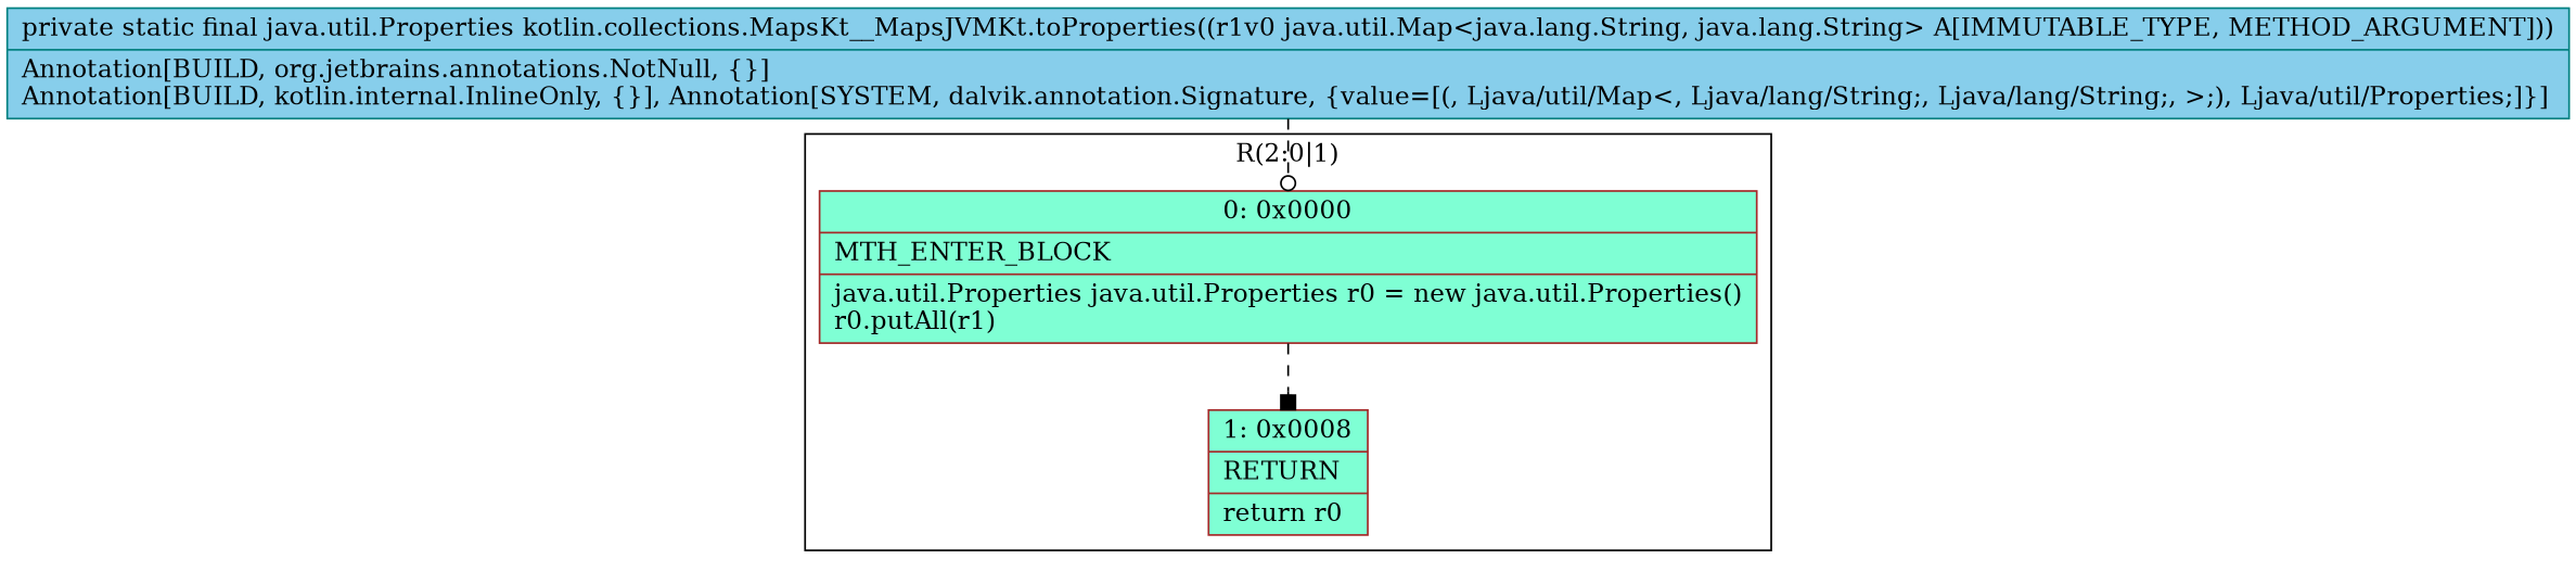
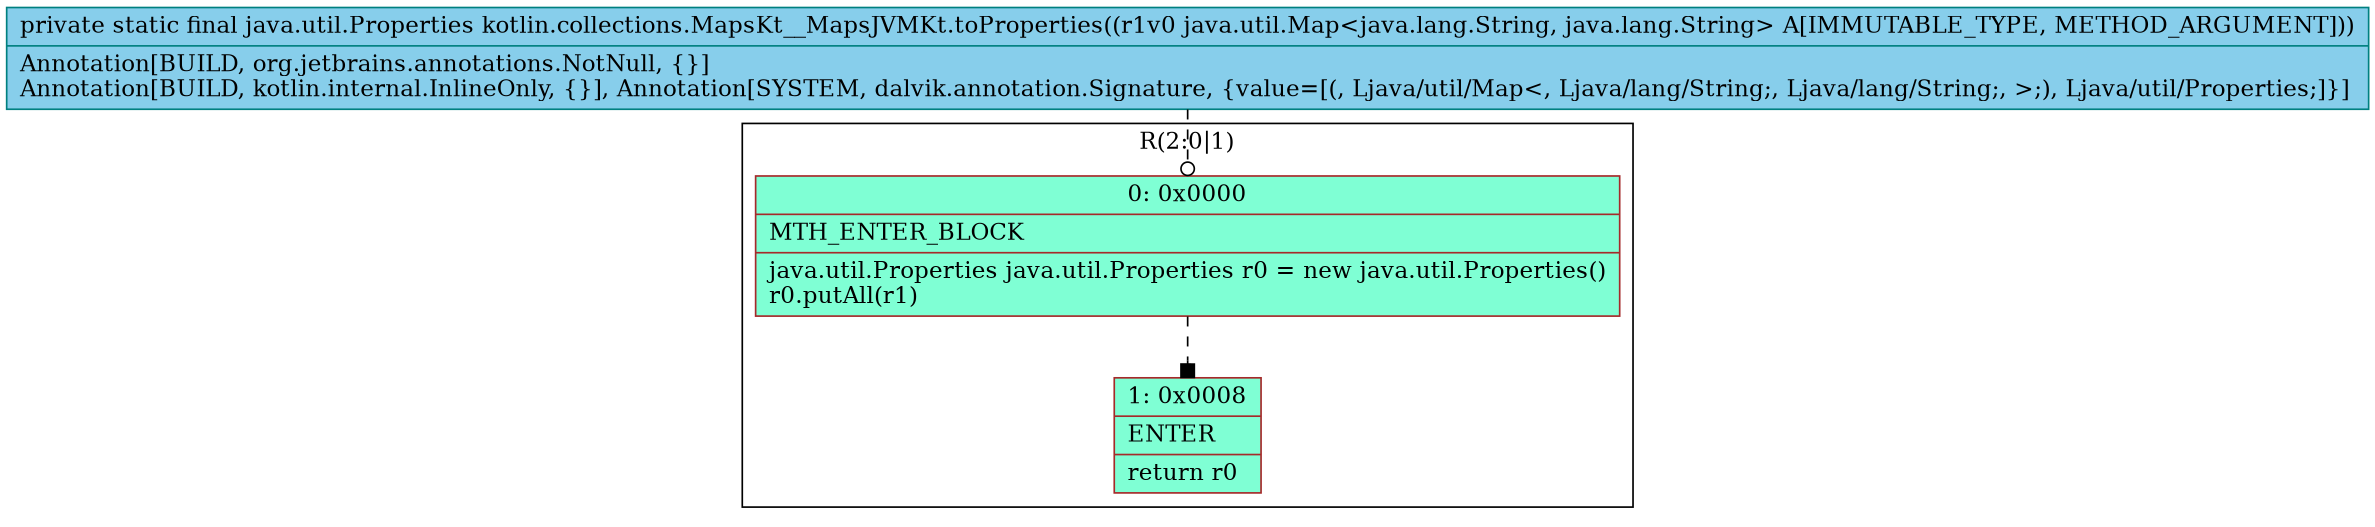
  digraph {
    fontname="DejaVu Serif"
    node [color=brown shape=record style=filled fillcolor=aquamarine fontname="DejaVu Serif"]
    edge [style=dashed fontname="DejaVu Serif"]
    n1 [label="{0\:\ 0x0000|MTH_ENTER_BLOCK\l|java.util.Properties java.util.Properties r0 = new java.util.Properties()\lr0.putAll(r1)\l}"]
-   n2 [label="{1\:\ 0x0008|RETURN\l|return r0\l}"]
+   n2 [label="{1\:\ 0x0008|ENTER\l|return r0\l}"]
    n3 [label="{private static final java.util.Properties kotlin.collections.MapsKt__MapsJVMKt.toProperties((r1v0 java.util.Map\<java.lang.String, java.lang.String\> A[IMMUTABLE_TYPE, METHOD_ARGUMENT]))  | Annotation[BUILD, org.jetbrains.annotations.NotNull, \{\}]\lAnnotation[BUILD, kotlin.internal.InlineOnly, \{\}], Annotation[SYSTEM, dalvik.annotation.Signature, \{value=[(, Ljava\/util\/Map\<, Ljava\/lang\/String;, Ljava\/lang\/String;, \>;), Ljava\/util\/Properties;]\}]\l}" fillcolor=skyblue color=teal]
    subgraph cluster_1 {
      label="R(2:0|1)"
      n1
      n2
    }
    n1 -> n2 [arrowhead=box]
    n3 -> n1 [arrowhead=odot]
  }
